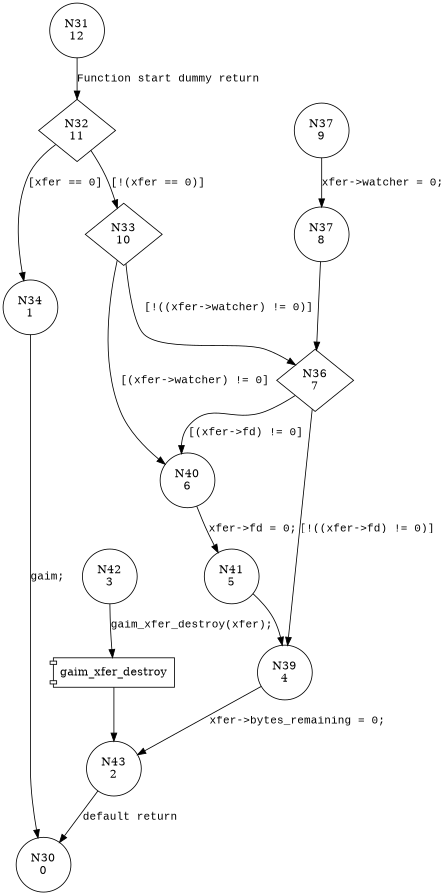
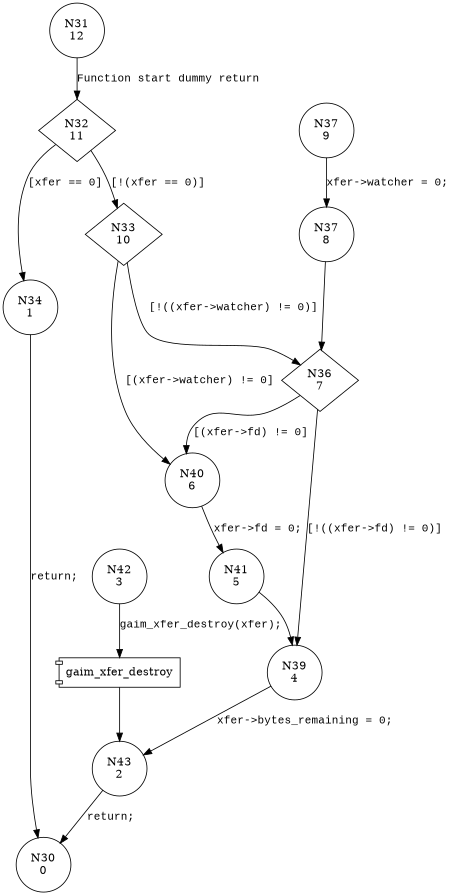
  digraph {
    node [shape=circle]
    edge [fontname="Courier New"]
    n1 [label="N31\n12"]
    n2 [label="N32\n11" shape=diamond]
    n3 [label="N34\n1"]
    n4 [label="N33\n10" shape=diamond]
    n5 [label="N30\n0"]
    n6 [label="N36\n7" shape=diamond]
    n7 [label="N40\n6"]
    n8 [label="N37\n9"]
    n9 [label="N37\n8"]
    n10 [label="N39\n4"]
    n11 [label="N41\n5"]
    n12 [label="N43\n2"]
    n13 [label="N42\n3"]
    n14 [label=gaim_xfer_destroy shape=component]
    n1 -> n2 [label="Function start dummy return"]
    n2 -> n3 [label="[xfer == 0]"]
    n2 -> n4 [label="[!(xfer == 0)]"]
-   n3 -> n5 [label="gaim;"]
+   n3 -> n5 [label="return;"]
    n4 -> n6 [label="[!((xfer->watcher) != 0)]"]
    n4 -> n7 [label="[(xfer->watcher) != 0]"]
    n6 -> n7 [label="[(xfer->fd) != 0]"]
    n6 -> n10 [label="[!((xfer->fd) != 0)]"]
    n7 -> n11 [label="xfer->fd = 0;"]
    n8 -> n9 [label="xfer->watcher = 0;"]
    n9 -> n6
    n10 -> n12 [label="xfer->bytes_remaining = 0;"]
    n11 -> n10
-   n12 -> n5 [label="default return"]
+   n12 -> n5 [label="return;"]
    n13 -> n14 [label="gaim_xfer_destroy(xfer);"]
    n14 -> n12
  }
